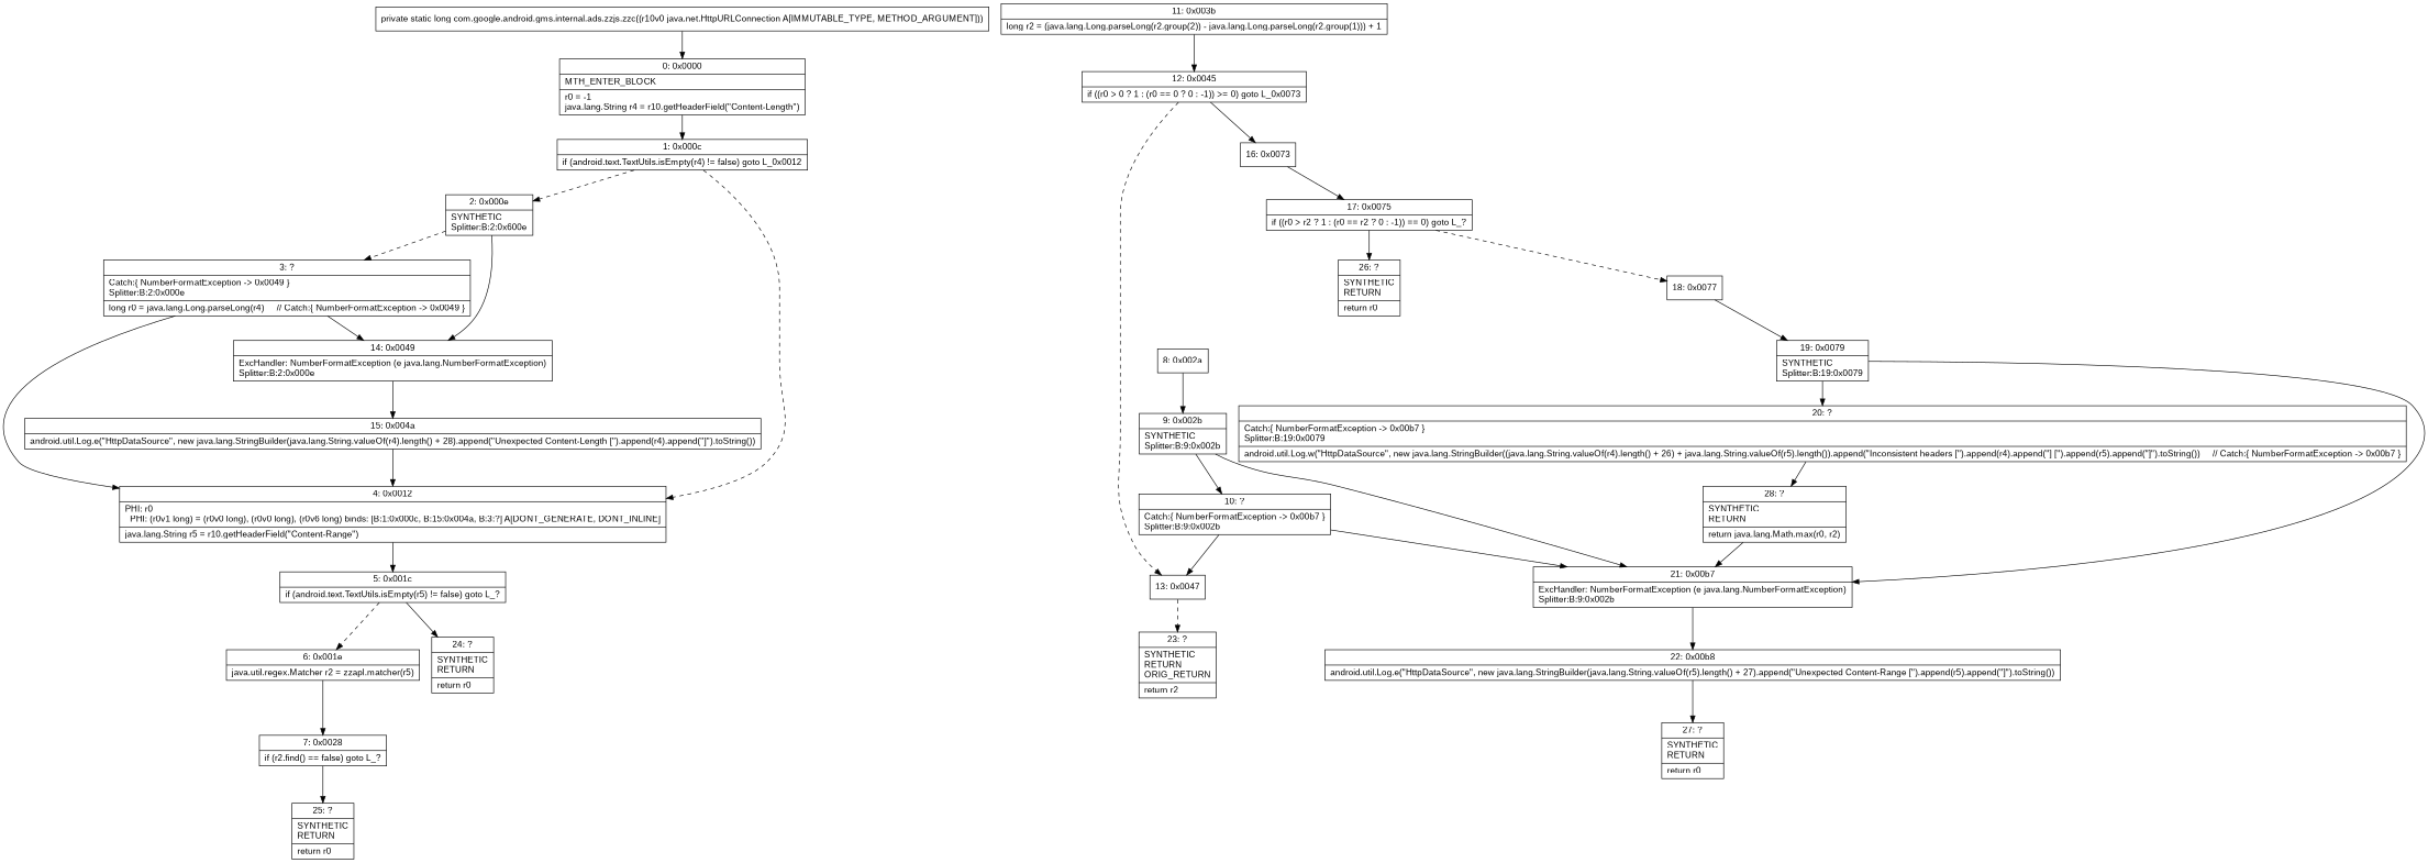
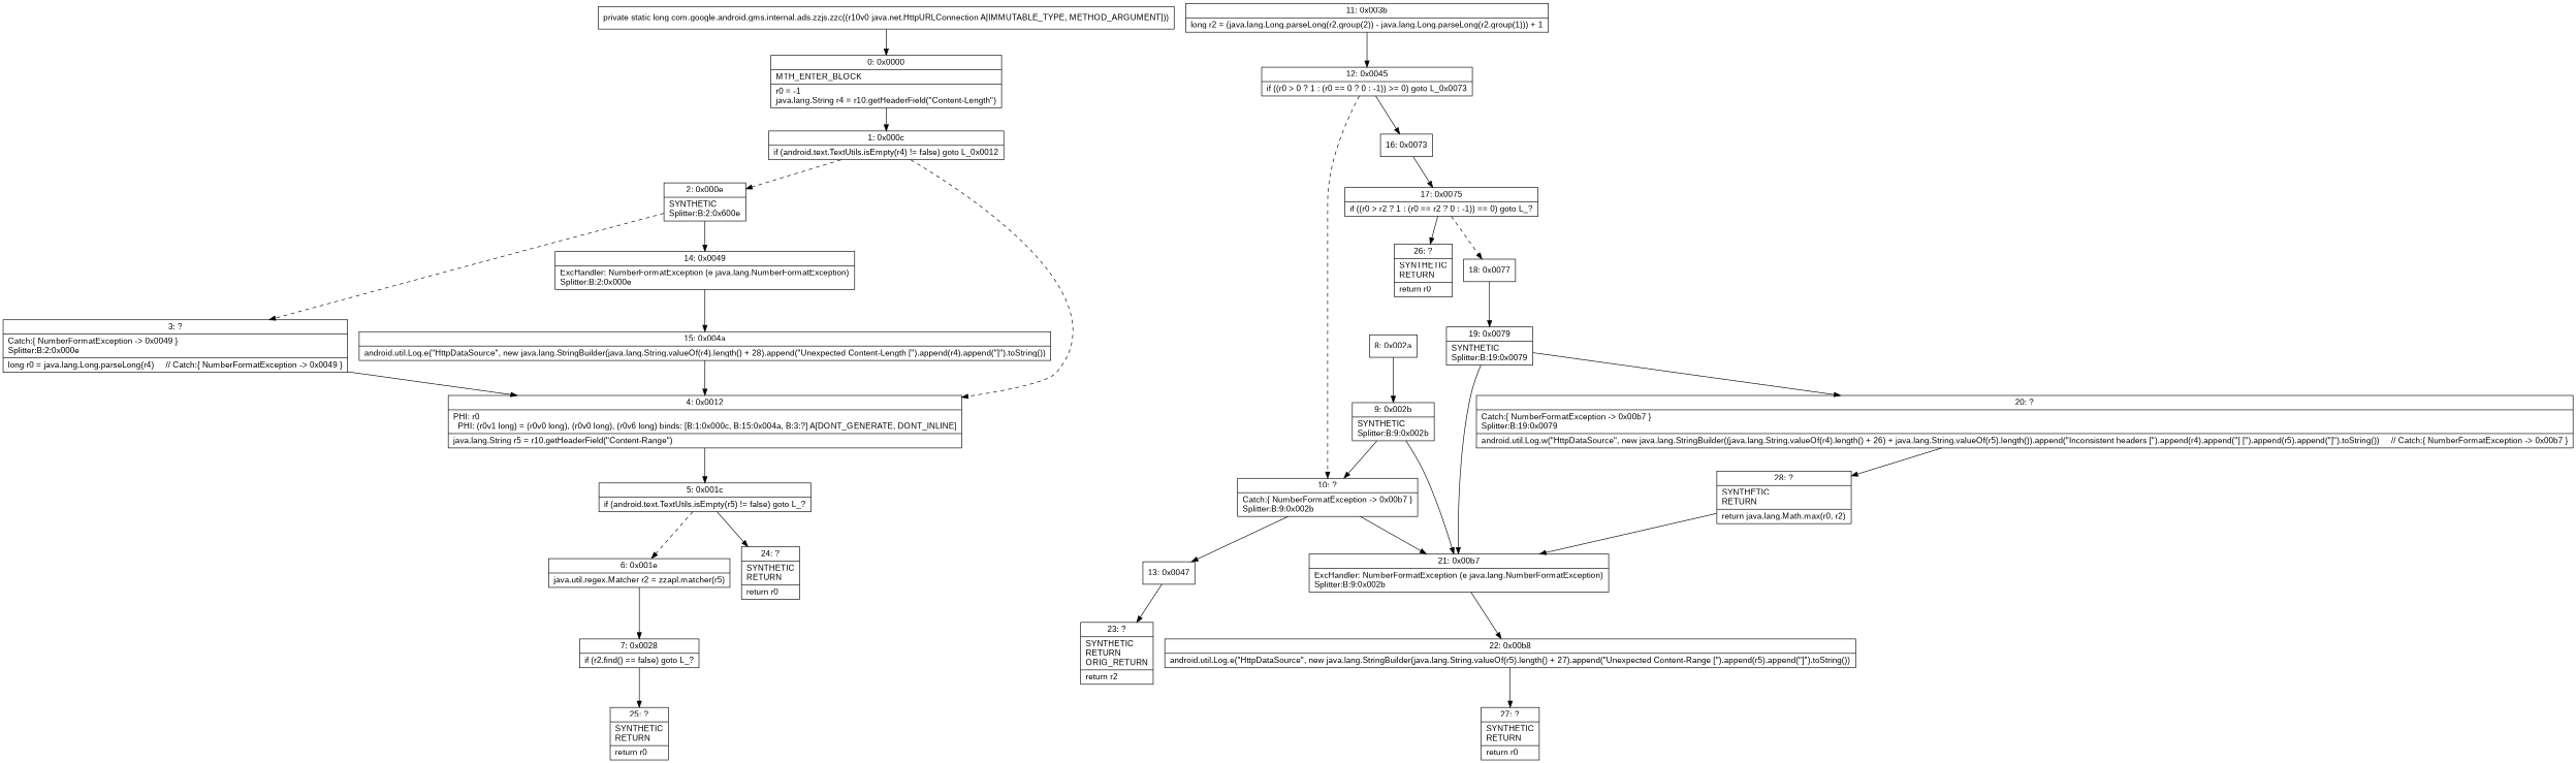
  digraph {
    fontname="Liberation Sans"
    node [fontname="Liberation Sans" shape=record]
    edge [fontname="Liberation Sans"]
    n1 [label="{0\:\ 0x0000|MTH_ENTER_BLOCK\l|r0 = \-1\ljava.lang.String r4 = r10.getHeaderField(\"Content\-Length\")\l}"]
    n2 [label="{1\:\ 0x000c|if (android.text.TextUtils.isEmpty(r4) != false) goto L_0x0012\l}"]
    n3 [label="{2\:\ 0x000e|SYNTHETIC\lSplitter:B:2:0x600e\l}"]
    n4 [label="{4\:\ 0x0012|PHI: r0 \l  PHI: (r0v1 long) = (r0v0 long), (r0v0 long), (r0v6 long) binds: [B:1:0x000c, B:15:0x004a, B:3:?] A[DONT_GENERATE, DONT_INLINE]\l|java.lang.String r5 = r10.getHeaderField(\"Content\-Range\")\l}"]
    n5 [label="{3\:\ ?|Catch:\{ NumberFormatException \-\> 0x0049 \}\lSplitter:B:2:0x000e\l|long r0 = java.lang.Long.parseLong(r4)     \/\/ Catch:\{ NumberFormatException \-\> 0x0049 \}\l}"]
    n6 [label="{14\:\ 0x0049|ExcHandler: NumberFormatException (e java.lang.NumberFormatException)\lSplitter:B:2:0x000e\l}"]
    n7 [label="{5\:\ 0x001c|if (android.text.TextUtils.isEmpty(r5) != false) goto L_?\l}"]
    n8 [label="{15\:\ 0x004a|android.util.Log.e(\"HttpDataSource\", new java.lang.StringBuilder(java.lang.String.valueOf(r4).length() + 28).append(\"Unexpected Content\-Length [\").append(r4).append(\"]\").toString())\l}"]
    n9 [label="{6\:\ 0x001e|java.util.regex.Matcher r2 = zzapl.matcher(r5)\l}"]
    n10 [label="{24\:\ ?|SYNTHETIC\lRETURN\l|return r0\l}"]
    n11 [label="{7\:\ 0x0028|if (r2.find() == false) goto L_?\l}"]
    n12 [label="{25\:\ ?|SYNTHETIC\lRETURN\l|return r0\l}"]
    n13 [label="{8\:\ 0x002a}"]
    n14 [label="{9\:\ 0x002b|SYNTHETIC\lSplitter:B:9:0x002b\l}"]
    n15 [label="{10\:\ ?|Catch:\{ NumberFormatException \-\> 0x00b7 \}\lSplitter:B:9:0x002b\l}"]
    n16 [label="{21\:\ 0x00b7|ExcHandler: NumberFormatException (e java.lang.NumberFormatException)\lSplitter:B:9:0x002b\l}"]
    n17 [label="{13\:\ 0x0047}"]
    n18 [label="{22\:\ 0x00b8|android.util.Log.e(\"HttpDataSource\", new java.lang.StringBuilder(java.lang.String.valueOf(r5).length() + 27).append(\"Unexpected Content\-Range [\").append(r5).append(\"]\").toString())\l}"]
    n19 [label="{11\:\ 0x003b|long r2 = (java.lang.Long.parseLong(r2.group(2)) \- java.lang.Long.parseLong(r2.group(1))) + 1\l}"]
    n20 [label="{12\:\ 0x0045|if ((r0 \> 0 ? 1 : (r0 == 0 ? 0 : \-1)) \>= 0) goto L_0x0073\l}"]
    n21 [label="{16\:\ 0x0073}"]
    n22 [label="{23\:\ ?|SYNTHETIC\lRETURN\lORIG_RETURN\l|return r2\l}"]
    n23 [label="{17\:\ 0x0075|if ((r0 \> r2 ? 1 : (r0 == r2 ? 0 : \-1)) == 0) goto L_?\l}"]
    n24 [label="{18\:\ 0x0077}"]
    n25 [label="{26\:\ ?|SYNTHETIC\lRETURN\l|return r0\l}"]
    n26 [label="{19\:\ 0x0079|SYNTHETIC\lSplitter:B:19:0x0079\l}"]
    n27 [label="{20\:\ ?|Catch:\{ NumberFormatException \-\> 0x00b7 \}\lSplitter:B:19:0x0079\l|android.util.Log.w(\"HttpDataSource\", new java.lang.StringBuilder((java.lang.String.valueOf(r4).length() + 26) + java.lang.String.valueOf(r5).length()).append(\"Inconsistent headers [\").append(r4).append(\"] [\").append(r5).append(\"]\").toString())     \/\/ Catch:\{ NumberFormatException \-\> 0x00b7 \}\l}"]
    n28 [label="{28\:\ ?|SYNTHETIC\lRETURN\l|return java.lang.Math.max(r0, r2)\l}"]
    n29 [label="{27\:\ ?|SYNTHETIC\lRETURN\l|return r0\l}"]
    n30 [label="{private static long com.google.android.gms.internal.ads.zzjs.zzc((r10v0 java.net.HttpURLConnection A[IMMUTABLE_TYPE, METHOD_ARGUMENT])) }"]
    n1 -> n2
    n2 -> n3 [style=dashed]
    n2 -> n4 [style=dashed]
    n3 -> n5 [style=dashed]
    n3 -> n6
    n4 -> n7
    n5 -> n4
-   n5 -> n6
    n6 -> n8
    n7 -> n9 [style=dashed]
    n7 -> n10
    n8 -> n4
    n9 -> n11
    n11 -> n12
    n13 -> n14
    n14 -> n15
    n14 -> n16
    n15 -> n16
    n15 -> n17
    n16 -> n18
-   n17 -> n22 [style=dashed]
+   n17 -> n22
    n18 -> n29
    n19 -> n20
-   n20 -> n17 [style=dashed]
+   n20 -> n15 [style=dashed]
    n20 -> n21
    n21 -> n23
    n23 -> n24 [style=dashed]
    n23 -> n25
    n24 -> n26
    n26 -> n16
    n26 -> n27
    n27 -> n28
    n28 -> n16
    n30 -> n1
  }
